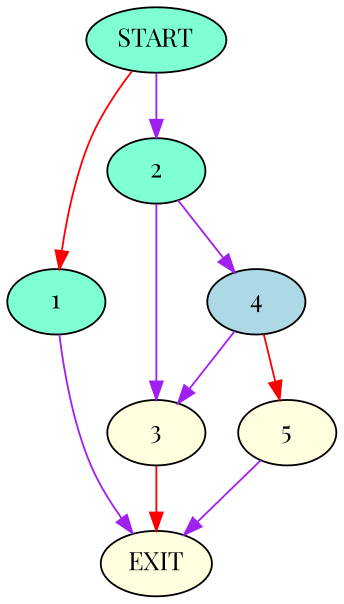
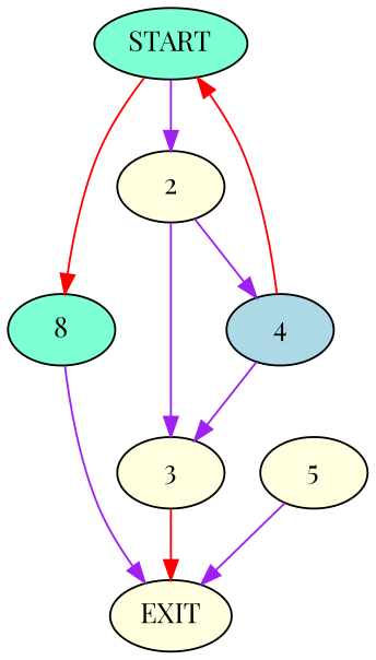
  digraph {
    fontname="Playfair Display"
    node [fillcolor=aquamarine fontname="Playfair Display" style=filled]
    edge [color=purple fontname="Playfair Display"]
    n1 [label=START]
-   1
-   2
+   1 [label=8]
+   2 [fillcolor=lightyellow]
    n4 [fillcolor=lightyellow label=EXIT]
    3 [fillcolor=lightyellow]
    4 [fillcolor=lightblue]
    5 [fillcolor=lightyellow]
    n1 -> 1 [color=red]
    n1 -> 2
    1 -> n4
    2 -> 3
    2 -> 4
    3 -> n4 [color=red]
    4 -> 3
-   4 -> 5 [color=red]
+   4 -> n1 [color=red]
    5 -> n4
  }
